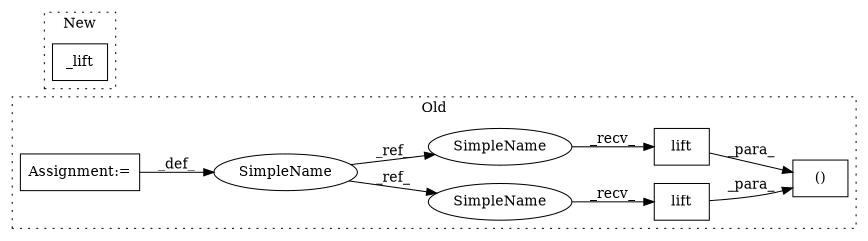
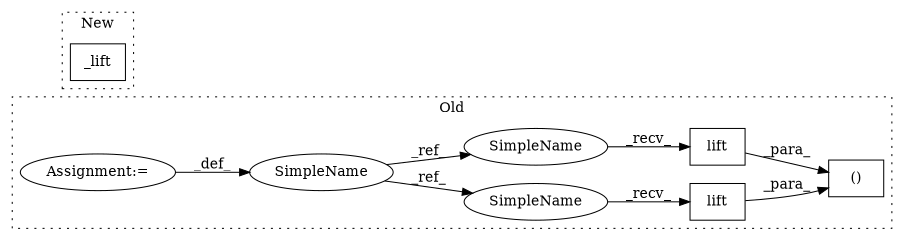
  digraph {
    rankdir=LR
    node [a=32 l=12 s=10266 shape=box]
    n1 [l="5,1" label=lift s="10315,10325"]
    n2 [a=106 l=60 label="()"]
    n3 [a=42 label=SimpleName s=10181 shape=ellipse]
    n4 [l="5,1" label=lift s="10279,10288"]
-   n5 [a=7 label="Assignment:=" s=10181]
+   n5 [a=7 label="Assignment:=" s=10181 shape=ellipse]
    n6 [a=42 label=SimpleName shape=ellipse]
    n7 [a=42 label=SimpleName s=10302 shape=ellipse]
    n8 [l="6,1" label=_lift s="10179,10195"]
    subgraph cluster_1 {
      label=Old
      style=dotted
      n1
      n2
      n3
      n4
      n5
      n6
      n7
    }
    subgraph cluster_2 {
      label=New
      style=dotted
      n8
    }
    n1 -> n2 [label=_para_]
    n3 -> n6 [label=_ref_]
    n3 -> n7 [label=_ref_]
    n4 -> n2 [label=_para_]
    n5 -> n3 [label=_def_]
    n6 -> n4 [label=_recv_]
    n7 -> n1 [label=_recv_]
  }
